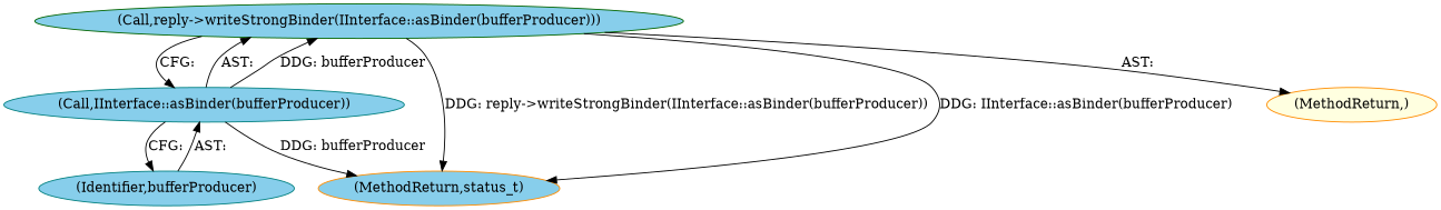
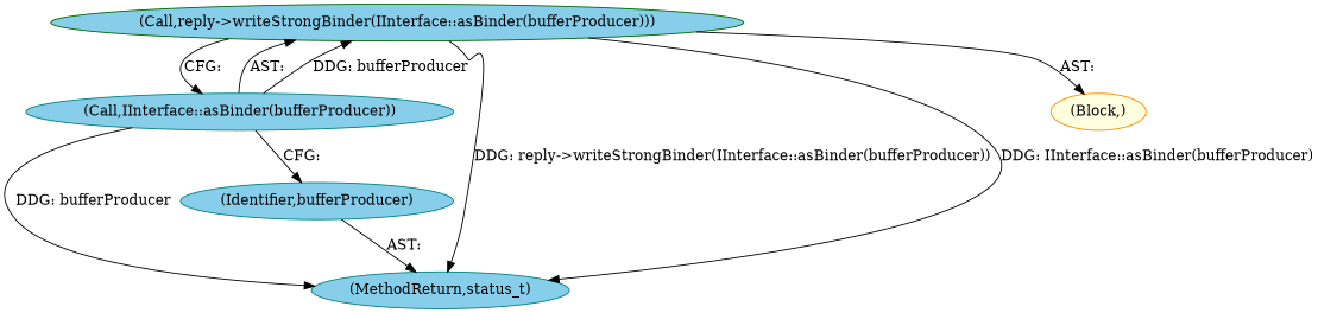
  digraph {
    node [color=teal fillcolor=skyblue style=filled]
    n1 [color=darkgreen label="(Call,reply->writeStrongBinder(IInterface::asBinder(bufferProducer)))"]
    n2 [label="(Call,IInterface::asBinder(bufferProducer))"]
-   n3 [color=darkorange label="(MethodReturn,status_t)"]
-   n4 [color=darkorange fillcolor=lightyellow label="(MethodReturn,)"]
+   n3 [label="(MethodReturn,status_t)"]
+   n4 [color=darkorange fillcolor=lightyellow label="(Block,)"]
    n5 [label="(Identifier,bufferProducer)"]
    n1 -> n2 [label="CFG: "]
    n1 -> n3 [label="DDG: reply->writeStrongBinder(IInterface::asBinder(bufferProducer))"]
    n1 -> n3 [label="DDG: IInterface::asBinder(bufferProducer)"]
    n1 -> n4 [label="AST: "]
    n2 -> n1 [label="AST: "]
    n2 -> n1 [label="DDG: bufferProducer"]
    n2 -> n3 [label="DDG: bufferProducer"]
    n2 -> n5 [label="CFG: "]
-   n5 -> n2 [label="AST: "]
+   n5 -> n3 [label="AST: "]
  }
